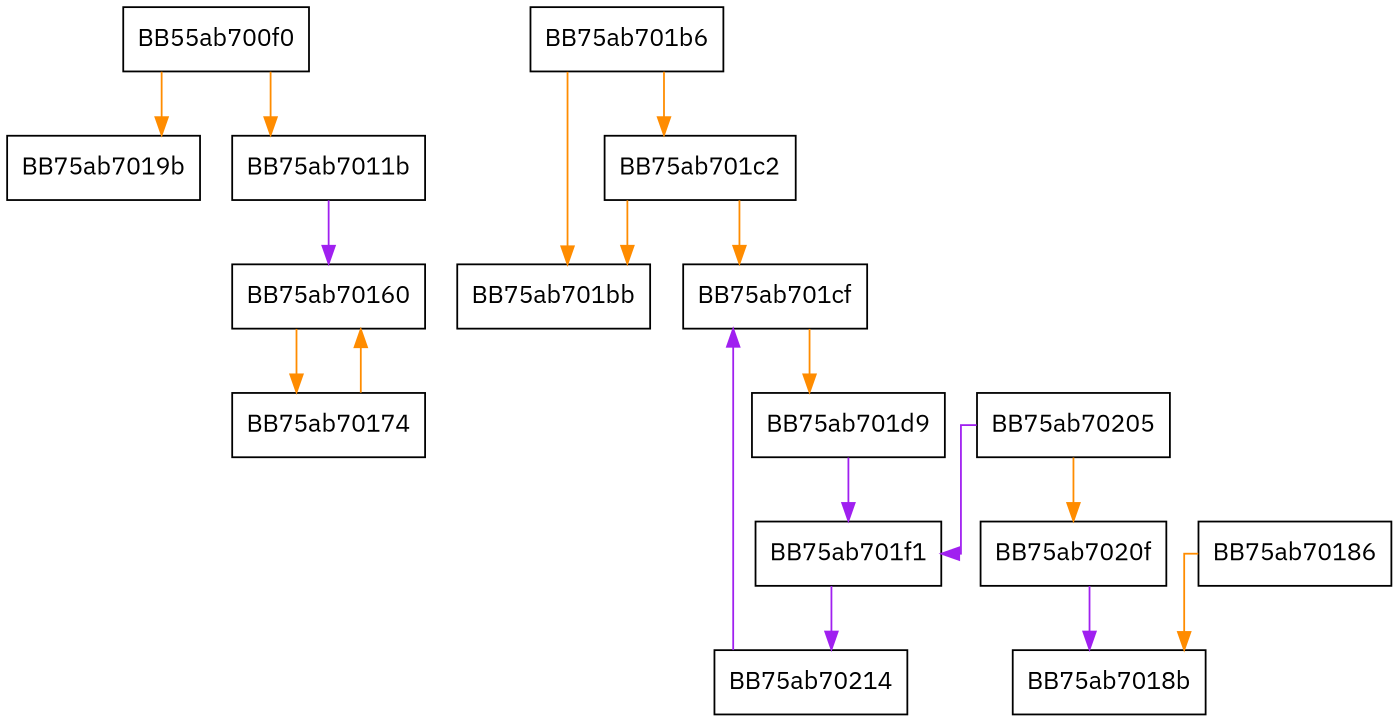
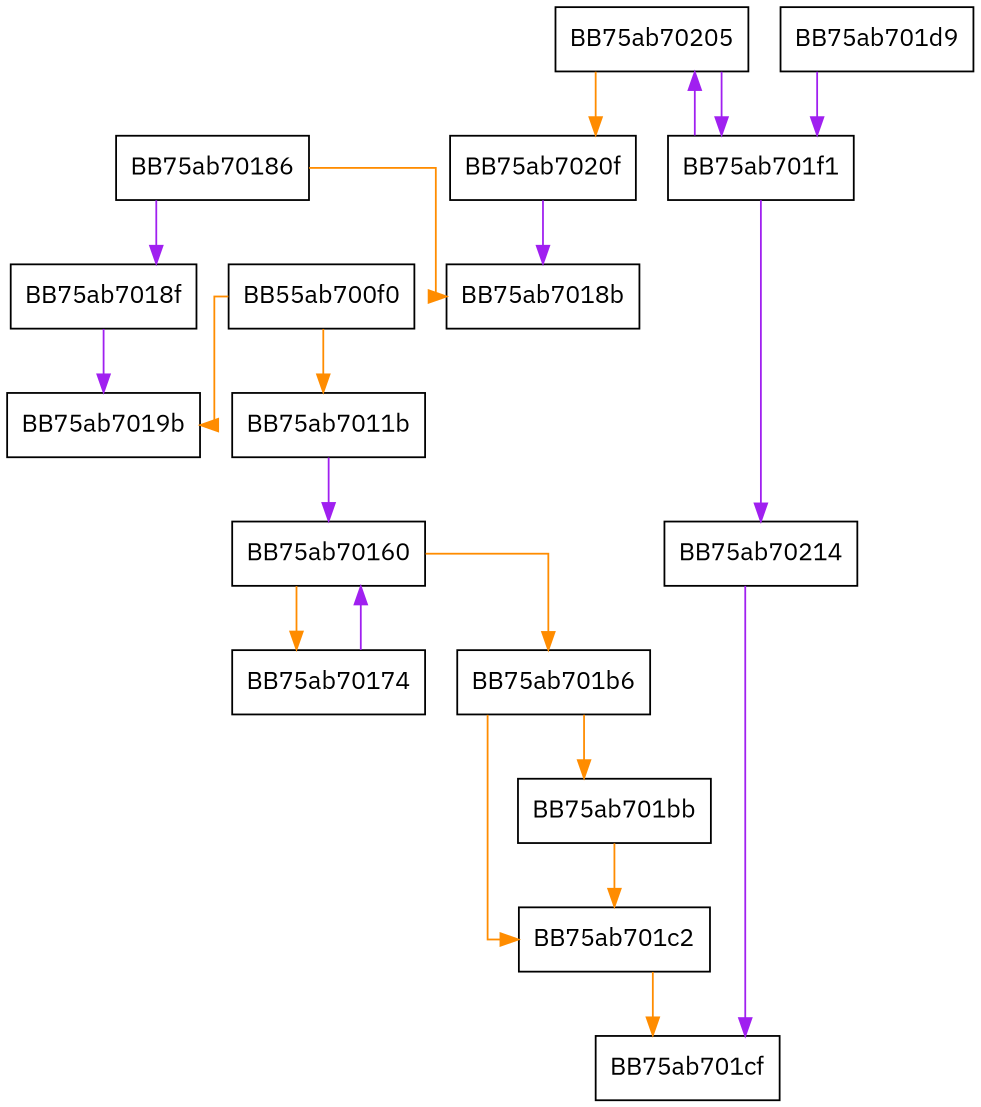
  digraph {
    fontname="IBM Plex Sans"
    splines=ortho
    node [fontname="IBM Plex Sans" shape=box]
    edge [color=darkorange fontname="IBM Plex Sans"]
    n1 [label=BB55ab700f0]
    BB75ab7019b
    BB75ab7011b
    BB75ab70160
    BB75ab701b6
    BB75ab70174
    BB75ab701c2
    BB75ab701bb
    BB75ab701cf
    BB75ab70186
+   BB75ab7018f
    BB75ab7018b
    BB75ab701d9
    BB75ab701f1
    BB75ab70214
    BB75ab70205
    BB75ab7020f
    n1 -> BB75ab7019b
    n1 -> BB75ab7011b
    BB75ab7011b -> BB75ab70160 [color=purple]
+   BB75ab70160 -> BB75ab701b6
    BB75ab70160 -> BB75ab70174
    BB75ab701b6 -> BB75ab701c2
    BB75ab701b6 -> BB75ab701bb
-   BB75ab70174 -> BB75ab70160
+   BB75ab70174 -> BB75ab70160 [color=purple]
    BB75ab701c2 -> BB75ab701cf
-   BB75ab701c2 -> BB75ab701bb
-   BB75ab701cf -> BB75ab701d9
+   BB75ab701bb -> BB75ab701c2
+   BB75ab70186 -> BB75ab7018f [color=purple]
    BB75ab70186 -> BB75ab7018b
+   BB75ab7018f -> BB75ab7019b [color=purple]
    BB75ab701d9 -> BB75ab701f1 [color=purple]
    BB75ab701f1 -> BB75ab70214 [color=purple]
+   BB75ab701f1 -> BB75ab70205 [color=purple]
    BB75ab70214 -> BB75ab701cf [color=purple]
    BB75ab70205 -> BB75ab701f1 [color=purple]
    BB75ab70205 -> BB75ab7020f
    BB75ab7020f -> BB75ab7018b [color=purple]
  }
